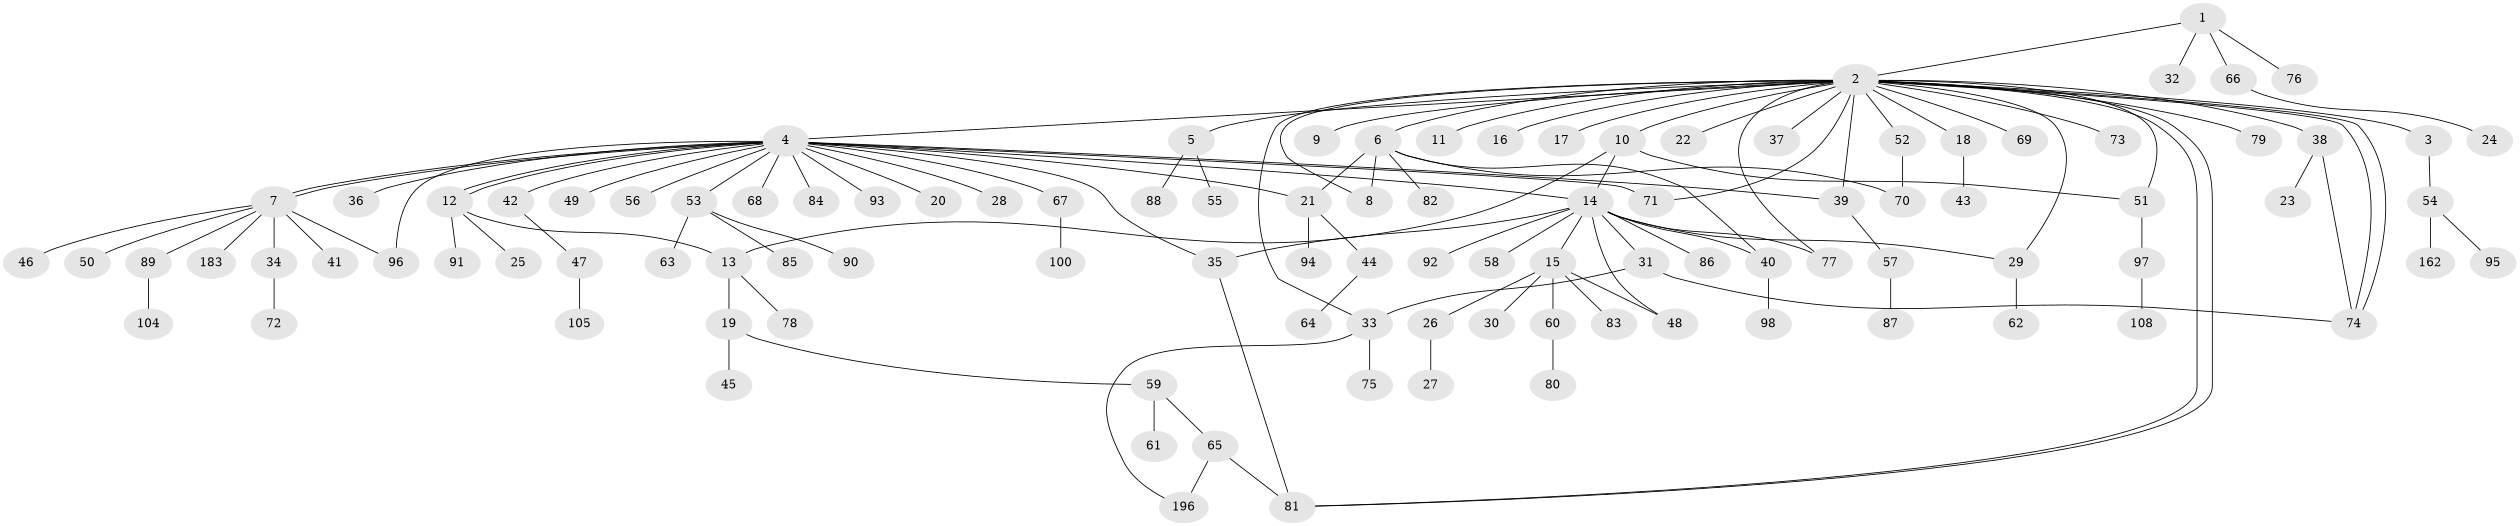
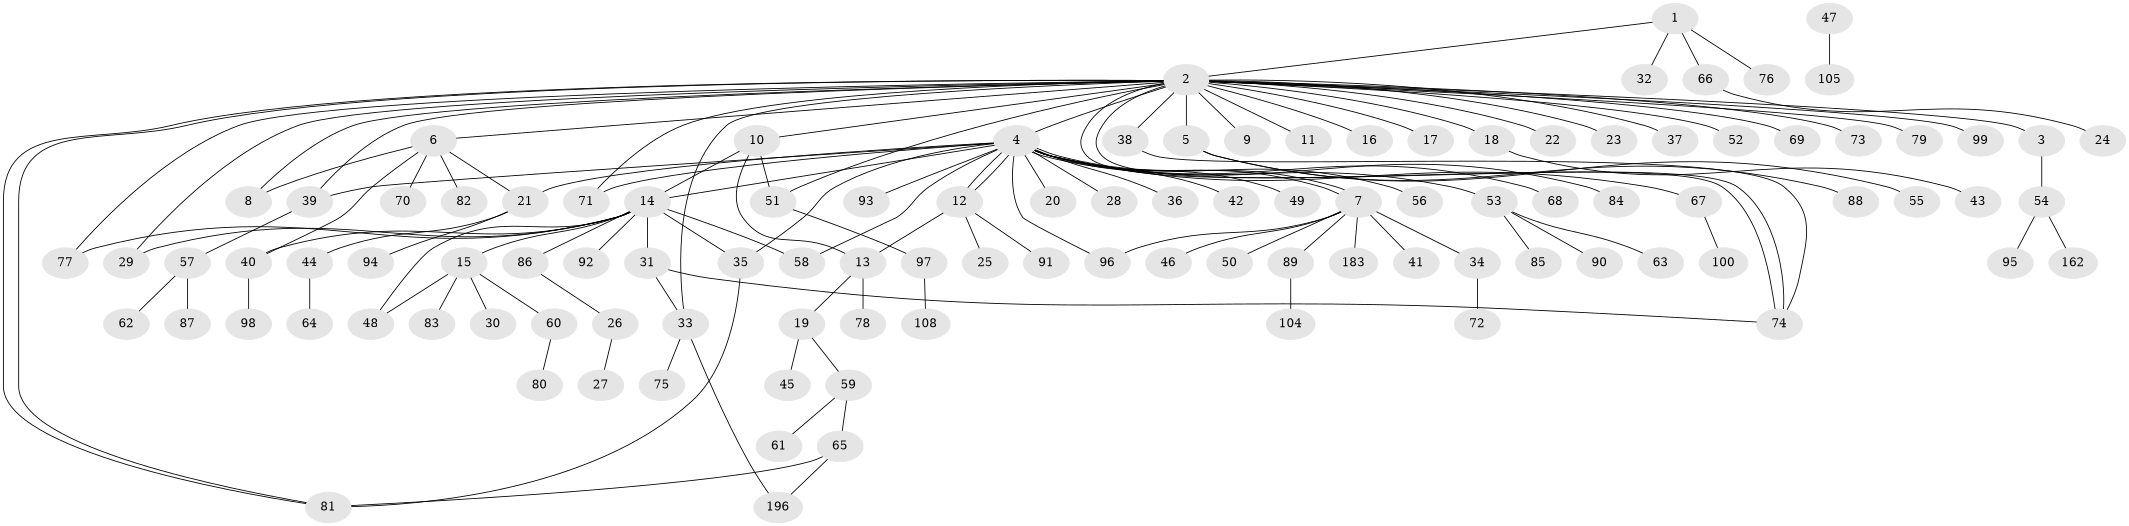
  graph {
    node [color=gray90 style=filled]
    1
    2
    32
    66
    76
    3
    4
    5
    6
    8
    9
    10
    11
    16
    17
    18
    22
    23
    33
    37
    38
    39
    51
    52
    69
    71
    73
    74
    77
    79
    81
+   99
    29
    24
    54
    7
    12
    14
    20
    21
    28
    35
    36
    42
    49
    53
    56
    58
    67
    68
    84
    93
    96
    55
    88
    70
    40
    82
    13
    43
    75
    n62 [label=196]
    57
    97
    95
    n66 [label=162]
    34
    41
    46
    50
    89
    n72 [label=183]
    25
    91
    15
    31
    48
    86
    92
    44
    94
    47
    63
    85
    90
    100
    98
    72
    104
    19
    78
    45
    59
    26
    30
    60
    83
    27
    80
    61
    65
    64
    62
    87
    105
    n106 [label=108]
    1 -- 2
    1 -- 32
    1 -- 66
    1 -- 76
    2 -- 3
    2 -- 4
    2 -- 5
    2 -- 6
    2 -- 8
    2 -- 9
    2 -- 10
    2 -- 11
    2 -- 16
    2 -- 17
    2 -- 18
    2 -- 22
-   38 -- 23
+   2 -- 23
    2 -- 33
    2 -- 37
    2 -- 38
    2 -- 39
    2 -- 51
    2 -- 52
    2 -- 69
    2 -- 71
    2 -- 73
    2 -- 74
    2 -- 74
    2 -- 77
    2 -- 79
    2 -- 81
    2 -- 81
+   2 -- 99
    2 -- 29
    66 -- 24
    3 -- 54
    4 -- 39
    4 -- 71
    4 -- 7
    4 -- 7
    4 -- 12
    4 -- 12
    4 -- 14
    4 -- 20
    4 -- 21
    4 -- 28
    4 -- 35
    4 -- 36
    4 -- 42
    4 -- 49
    4 -- 53
    4 -- 56
+   4 -- 58
    4 -- 67
    4 -- 68
    4 -- 84
    4 -- 93
    4 -- 96
    5 -- 55
    5 -- 88
    6 -- 8
    6 -- 21
    6 -- 70
    6 -- 40
    6 -- 82
    10 -- 51
    10 -- 14
    10 -- 13
    18 -- 43
    33 -- 75
    33 -- n62
    38 -- 74
    39 -- 57
    51 -- 97
-   52 -- 70
    54 -- 95
    54 -- n66
    7 -- 96
    7 -- 34
    7 -- 41
    7 -- 46
    7 -- 50
    7 -- 89
    7 -- n72
    12 -- 13
    12 -- 25
    12 -- 91
    14 -- 77
    14 -- 29
    14 -- 35
    14 -- 58
    14 -- 40
    14 -- 15
    14 -- 31
    14 -- 48
    14 -- 86
    14 -- 92
    21 -- 44
    21 -- 94
    35 -- 81
-   42 -- 47
    53 -- 63
    53 -- 85
    53 -- 90
    67 -- 100
    40 -- 98
    13 -- 19
    13 -- 78
-   29 -- 62
+   57 -- 62
    57 -- 87
    97 -- n106
    34 -- 72
    89 -- 104
    15 -- 48
-   15 -- 26
+   86 -- 26
    15 -- 30
    15 -- 60
    15 -- 83
    31 -- 33
    31 -- 74
    44 -- 64
    47 -- 105
    19 -- 45
    19 -- 59
    59 -- 61
    59 -- 65
    26 -- 27
    60 -- 80
    65 -- 81
    65 -- n62
  }
